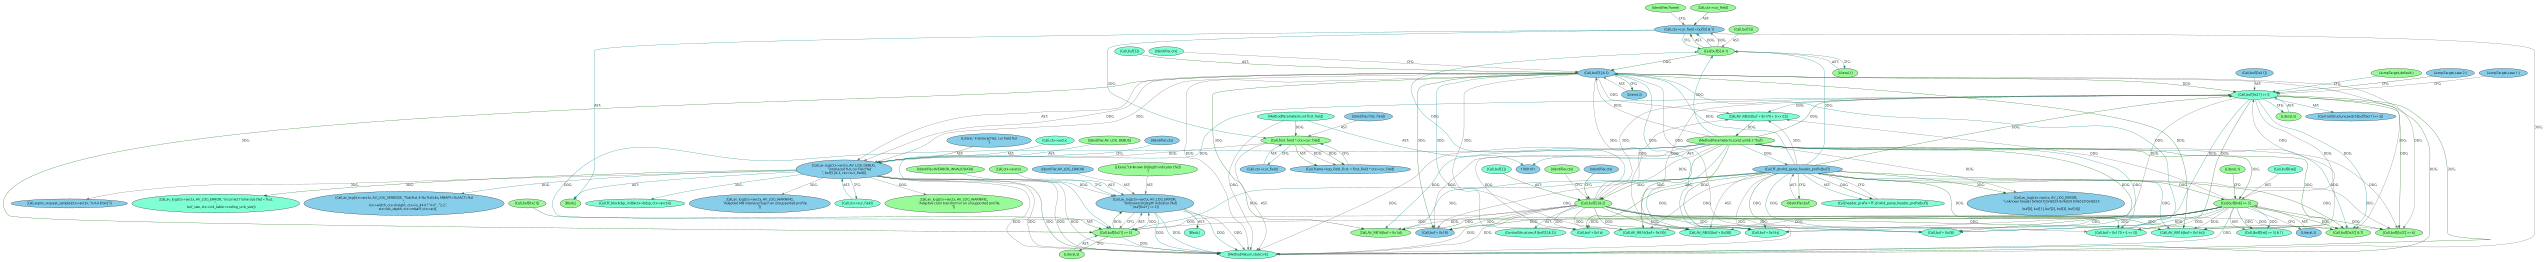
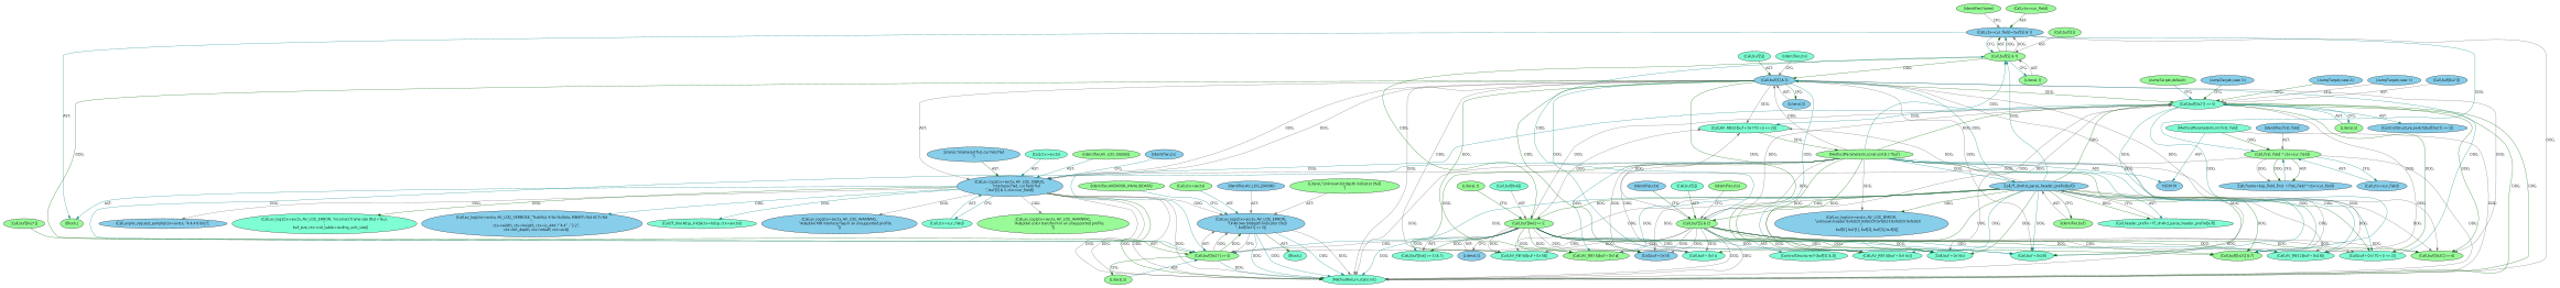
  digraph {
    fontname=Ubuntu
    node [fillcolor=palegreen fontname=Ubuntu style=filled]
    edge [color=gray40 fontname=Ubuntu]
    n1 [fillcolor=skyblue label="(Call,av_log(ctx->avctx, AV_LOG_ERROR,\n               \"Unknown bitdepth indicator (%d)\n\", buf[0x21] >> 5))"]
    n2 [label="(Call,buf[0x21] >> 5)"]
    n3 [fillcolor=aquamarine label="(Block,)"]
    n4 [fillcolor=aquamarine label="(MethodReturn,static int)"]
    n5 [label="(Literal,5)"]
    n6 [fillcolor=skyblue label="(Call,av_log(ctx->avctx, AV_LOG_DEBUG,\n               \"interlaced %d, cur field %d\n\", buf[5] & 3, ctx->cur_field))"]
    n7 [fillcolor=skyblue label="(Call,av_log(ctx->avctx, AV_LOG_WARNING,\n               \"Adaptive MB interlace flag in an unsupported profile.\n\"))"]
    n8 [fillcolor=aquamarine label="(Call,ctx->cur_field)"]
    n9 [label="(Call,av_log(ctx->avctx, AV_LOG_WARNING,\n               \"Adaptive color transform in an unsupported profile.\n\"))"]
    n10 [fillcolor=skyblue label="(Call,avpriv_request_sample(ctx->avctx, \"4:4:4 8 bits\"))"]
    n11 [fillcolor=aquamarine label="(Call,av_log(ctx->avctx, AV_LOG_ERROR, \"incorrect frame size (%d < %u).\n\",\n               buf_size, ctx->cid_table->coding_unit_size))"]
    n12 [fillcolor=skyblue label="(Call,av_log(ctx->avctx, AV_LOG_VERBOSE, \"%dx%d, 4:%s %d bits, MBAFF=%d ACT=%d\n\",\n           ctx->width, ctx->height, ctx->is_444 ? \"4:4\" : \"2:2\",\n           ctx->bit_depth, ctx->mbaff, ctx->act))"]
    n13 [label="(Block,)"]
    n14 [fillcolor=aquamarine label="(Call,ff_blockdsp_init(&ctx->bdsp, ctx->avctx))"]
    n15 [fillcolor=skyblue label="(Call,buf[5] & 3)"]
    n16 [fillcolor=aquamarine label="(Call,buf[0x21] >> 5)"]
    n17 [fillcolor=aquamarine label="(Call,AV_RB32(buf + 0x28))"]
    n18 [fillcolor=aquamarine label="(Call,AV_RB16(buf + 0x16c))"]
    n19 [fillcolor=skyblue label="(Literal,3)"]
    n20 [fillcolor=aquamarine label="(Call,buf + 0x28)"]
    n21 [fillcolor=aquamarine label="(Call,buf + 0x16c)"]
    n22 [label="(Call,AV_RB16(buf + 0x1a))"]
    n23 [fillcolor=skyblue label="(Call,buf + 0x18)"]
    n24 [fillcolor=aquamarine label="(Call,buf + 0x1a)"]
    n25 [fillcolor=aquamarine label="(Call,AV_RB32(buf + 0x170 + (i << 2)))"]
    n26 [label="(Call,buf[0x2C] & 7)"]
    n27 [fillcolor=aquamarine label="(Call,AV_RB16(buf + 0x18))"]
    n28 [label="(Call,buf[0x2C] >> 6)"]
    n29 [fillcolor=aquamarine label="(Call,buf + 0x170 + (i << 2))"]
    n30 [label="(Literal,5)"]
    n31 [fillcolor=skyblue label="(ControlStructure,switch(buf[0x21] >> 5))"]
    n32 [label="(MethodParameterIn,const uint8_t *buf)"]
    n33 [fillcolor=skyblue label="(Call,ff_dnxhd_parse_header_prefix(buf))"]
    n34 [label="(Call,buf[5] & 1)"]
    n35 [label="(Call,buf[5] & 2)"]
    n36 [label="(Call,buf[0x6] >> 5)"]
    n37 [fillcolor=skyblue label="(Call,av_log(ctx->avctx, AV_LOG_ERROR,\n               \"unknown header 0x%02X 0x%02X 0x%02X 0x%02X 0x%02X\n\",\n               buf[0], buf[1], buf[2], buf[3], buf[4]))"]
    n38 [label="(Identifier,buf)"]
    n39 [fillcolor=aquamarine label="(Call,header_prefix = ff_dnxhd_parse_header_prefix(buf))"]
    n40 [fillcolor=skyblue label="(Call,ctx->cur_field = buf[5] & 1)"]
    n41 [label="(Literal,1)"]
    n42 [fillcolor=aquamarine label="(ControlStructure,if (buf[5] & 2))"]
    n43 [fillcolor=aquamarine label="(Call,(buf[0x6] >> 5) & 1)"]
    n44 [fillcolor=skyblue label="(Literal,5)"]
    1000101 [fillcolor=skyblue]
    n46 [label="(Call,first_field ^ ctx->cur_field)"]
    n47 [fillcolor=skyblue label="(Call,frame->top_field_first  = first_field ^ ctx->cur_field)"]
    n48 [fillcolor=skyblue label="(Call,ctx->cur_field)"]
    n49 [fillcolor=aquamarine label="(MethodParameterIn,int first_field)"]
    n50 [label="(Literal,1)"]
    n51 [fillcolor=skyblue label="(Literal,\"interlaced %d, cur field %d\n\")"]
    n52 [label="(Identifier,frame)"]
    n53 [label="(Call,buf[0x21])"]
    n54 [label="(JumpTarget,default:)"]
    n55 [label="(Call,ctx->cur_field)"]
    n56 [label="(Call,ctx->avctx)"]
    n57 [fillcolor=skyblue label="(Identifier,AV_LOG_ERROR)"]
    n58 [label="(Call,buf[5])"]
    n59 [fillcolor=skyblue label="(Identifier,ctx)"]
    n60 [fillcolor=aquamarine label="(Call,buf[0x6])"]
+   n61 [fillcolor=skyblue label="(JumpTarget,case 3:)"]
    n62 [fillcolor=aquamarine label="(Call,buf[5])"]
    n63 [label="(Literal,\"Unknown bitdepth indicator (%d)\n\")"]
    n64 [fillcolor=aquamarine label="(Identifier,ctx)"]
    n65 [fillcolor=aquamarine label="(Call,ctx->avctx)"]
    n66 [label="(Identifier,AV_LOG_DEBUG)"]
    n67 [fillcolor=aquamarine label="(Call,buf[5])"]
    n68 [fillcolor=skyblue label="(Identifier,first_field)"]
    n69 [label="(Identifier,AVERROR_INVALIDDATA)"]
    n70 [fillcolor=skyblue label="(JumpTarget,case 2:)"]
    n71 [fillcolor=skyblue label="(JumpTarget,case 1:)"]
    n72 [fillcolor=skyblue label="(Call,buf[0x21])"]
    n73 [fillcolor=skyblue label="(Identifier,ctx)"]
    n74 [label="(Identifier,ctx)"]
    n1 -> n2 [label="CFG: "]
    n1 -> n3 [color=darkgreen label="AST: "]
    n1 -> n4 [label="DDG: "]
    n1 -> n4 [color=teal label="DDG: "]
    n1 -> n4 [color=teal label="DDG: "]
    n1 -> n4 [color=teal label="DDG: "]
    n2 -> n1 [label="AST: "]
    n2 -> n1 [label="DDG: "]
    n2 -> n1 [color=darkgreen label="DDG: "]
    n2 -> n4 [color=teal label="DDG: "]
    n2 -> n5 [color=darkgreen label="CFG: "]
    n5 -> n2 [color=teal label="AST: "]
    n6 -> n1 [label="DDG: "]
    n6 -> n4 [label="DDG: "]
    n6 -> n4 [label="DDG: "]
    n6 -> n4 [label="DDG: "]
    n6 -> n4 [label="DDG: "]
    n6 -> n4 [color=darkgreen label="DDG: "]
    n6 -> n7 [label="DDG: "]
    n6 -> n8 [color=teal label="CFG: "]
    n6 -> n9 [label="DDG: "]
    n6 -> n10 [label="DDG: "]
    n6 -> n11 [color=darkgreen label="DDG: "]
    n6 -> n12 [color=teal label="DDG: "]
    n6 -> n13 [color=teal label="AST: "]
    n6 -> n14 [color=teal label="DDG: "]
    n8 -> n6 [color=teal label="AST: "]
    n15 -> n2 [color=darkgreen label="DDG: "]
    n15 -> n4 [label="DDG: "]
    n15 -> n6 [label="AST: "]
    n15 -> n6 [label="DDG: "]
    n15 -> n6 [label="DDG: "]
    n15 -> n16 [color=darkgreen label="DDG: "]
    n15 -> n17 [label="DDG: "]
    n15 -> n18 [color=darkgreen label="DDG: "]
    n15 -> n19 [color=darkgreen label="CFG: "]
    n15 -> n20 [label="DDG: "]
    n15 -> n21 [color=teal label="DDG: "]
    n15 -> n22 [color=darkgreen label="DDG: "]
    n15 -> n23 [color=darkgreen label="DDG: "]
    n15 -> n24 [color=teal label="DDG: "]
    n15 -> n25 [label="DDG: "]
    n15 -> n26 [label="DDG: "]
    n15 -> n27 [label="DDG: "]
    n15 -> n28 [label="DDG: "]
    n16 -> n2 [color=teal label="DDG: "]
    n16 -> n4 [color=darkgreen label="DDG: "]
    n16 -> n4 [color=darkgreen label="DDG: "]
    n16 -> n17 [label="DDG: "]
    n16 -> n18 [label="DDG: "]
    n16 -> n20 [color=teal label="DDG: "]
    n16 -> n21 [label="DDG: "]
    n16 -> n25 [color=teal label="DDG: "]
    n16 -> n26 [color=teal label="DDG: "]
    n16 -> n28 [color=darkgreen label="DDG: "]
    n16 -> n29 [color=darkgreen label="DDG: "]
    n16 -> n30 [color=teal label="CFG: "]
    n16 -> n31 [color=teal label="AST: "]
    n19 -> n15 [label="AST: "]
    n25 -> n32 [color=darkgreen label="DDG: "]
    n29 -> n15 [color=teal label="DDG: "]
    n30 -> n16 [color=teal label="AST: "]
    n32 -> n2 [color=teal label="DDG: "]
    n32 -> n4 [label="DDG: "]
    n32 -> n15 [label="DDG: "]
    n32 -> n16 [color=darkgreen label="DDG: "]
    n32 -> n17 [color=teal label="DDG: "]
    n32 -> n18 [color=darkgreen label="DDG: "]
    n32 -> n20 [color=darkgreen label="DDG: "]
    n32 -> n21 [color=darkgreen label="DDG: "]
    n32 -> n22 [color=teal label="DDG: "]
    n32 -> n23 [label="DDG: "]
    n32 -> n24 [label="DDG: "]
    n32 -> n26 [color=teal label="DDG: "]
    n32 -> n27 [color=darkgreen label="DDG: "]
    n32 -> n28 [label="DDG: "]
    n32 -> n29 [color=teal label="DDG: "]
    n32 -> n33 [color=teal label="DDG: "]
    n32 -> n34 [color=teal label="DDG: "]
    n32 -> n35 [label="DDG: "]
-   n32 -> n36 [color=darkgreen label="DDG: "]
+   n34 -> n36 [color=darkgreen label="DDG: "]
    n32 -> n37 [label="DDG: "]
    n32 -> 1000101 [color=teal label="AST: "]
    n33 -> n2 [color=teal label="DDG: "]
    n33 -> n4 [label="DDG: "]
    n33 -> n15 [color=teal label="DDG: "]
    n33 -> n16 [color=darkgreen label="DDG: "]
-   n33 -> n17 [label="AST: "]
+   n33 -> n17 [label="DDG: "]
    n33 -> n18 [color=teal label="DDG: "]
    n33 -> n20 [color=teal label="DDG: "]
    n33 -> n21 [color=darkgreen label="DDG: "]
    n33 -> n22 [color=teal label="DDG: "]
    n33 -> n23 [label="DDG: "]
    n33 -> n24 [color=darkgreen label="DDG: "]
    n33 -> n25 [label="DDG: "]
    n33 -> n26 [color=darkgreen label="DDG: "]
    n33 -> n27 [label="DDG: "]
    n33 -> n28 [label="DDG: "]
    n33 -> n29 [color=darkgreen label="DDG: "]
    n33 -> n34 [color=teal label="DDG: "]
    n33 -> n35 [color=darkgreen label="DDG: "]
    n33 -> n36 [color=darkgreen label="DDG: "]
    n33 -> n37 [color=darkgreen label="DDG: "]
    n33 -> n38 [color=darkgreen label="CFG: "]
    n33 -> n39 [color=teal label="AST: "]
    n33 -> n39 [color=darkgreen label="DDG: "]
    n34 -> n15 [color=darkgreen label="DDG: "]
    n34 -> n40 [color=darkgreen label="AST: "]
    n34 -> n40 [color=teal label="DDG: "]
    n34 -> n40 [label="DDG: "]
    n34 -> n41 [color=teal label="CFG: "]
    n35 -> n2 [label="DDG: "]
    n35 -> n4 [label="DDG: "]
    n35 -> n4 [label="DDG: "]
    n35 -> n16 [label="DDG: "]
    n35 -> n17 [color=darkgreen label="DDG: "]
    n35 -> n18 [color=darkgreen label="DDG: "]
    n35 -> n20 [color=teal label="DDG: "]
    n35 -> n21 [color=darkgreen label="DDG: "]
    n35 -> n22 [label="DDG: "]
    n35 -> n23 [label="DDG: "]
    n35 -> n24 [label="DDG: "]
    n35 -> n25 [label="DDG: "]
    n35 -> n26 [color=darkgreen label="DDG: "]
    n35 -> n27 [label="DDG: "]
    n35 -> n28 [label="DDG: "]
    n35 -> n29 [label="DDG: "]
    n35 -> n34 [color=teal label="DDG: "]
    n35 -> n42 [color=teal label="AST: "]
    n36 -> n2 [label="DDG: "]
    n36 -> n4 [color=teal label="DDG: "]
    n36 -> n16 [label="DDG: "]
    n36 -> n17 [color=teal label="DDG: "]
    n36 -> n18 [label="DDG: "]
    n36 -> n20 [color=teal label="DDG: "]
    n36 -> n21 [color=teal label="DDG: "]
    n36 -> n22 [color=darkgreen label="DDG: "]
    n36 -> n23 [color=darkgreen label="DDG: "]
    n36 -> n24 [label="DDG: "]
    n36 -> n25 [label="DDG: "]
    n36 -> n26 [color=darkgreen label="DDG: "]
    n36 -> n27 [label="DDG: "]
    n36 -> n28 [color=darkgreen label="DDG: "]
    n36 -> n29 [label="DDG: "]
    n36 -> n43 [label="AST: "]
    n36 -> n43 [color=darkgreen label="DDG: "]
    n36 -> n43 [color=teal label="DDG: "]
    n36 -> n44 [label="CFG: "]
    n38 -> n33 [label="AST: "]
    n39 -> n33 [label="CFG: "]
    n40 -> n4 [label="DDG: "]
    n40 -> n13 [color=teal label="AST: "]
    n40 -> n34 [color=teal label="CFG: "]
    n40 -> n46 [color=teal label="DDG: "]
    n41 -> n34 [label="AST: "]
    n44 -> n36 [label="AST: "]
-   n46 -> n4 [label="AST: "]
+   n46 -> n4 [label="DDG: "]
    n46 -> n6 [label="DDG: "]
    n46 -> n47 [color=darkgreen label="AST: "]
    n46 -> n47 [label="DDG: "]
    n46 -> n47 [color=darkgreen label="DDG: "]
    n46 -> n48 [color=teal label="CFG: "]
    n47 -> n46 [color=teal label="CFG: "]
    n48 -> n46 [color=teal label="AST: "]
    n49 -> n4 [label="DDG: "]
    n49 -> 1000101 [color=teal label="AST: "]
    n49 -> n46 [color=darkgreen label="DDG: "]
    n50 -> n36 [color=darkgreen label="CFG: "]
    n51 -> n6 [color=darkgreen label="AST: "]
    n52 -> n40 [label="CFG: "]
    n53 -> n2 [color=darkgreen label="AST: "]
    n54 -> n16 [color=teal label="CFG: "]
    n55 -> n40 [color=darkgreen label="AST: "]
    n56 -> n1 [color=teal label="AST: "]
    n57 -> n1 [label="AST: "]
    n58 -> n34 [label="AST: "]
    n59 -> n35 [color=darkgreen label="CFG: "]
    n60 -> n36 [label="AST: "]
+   n61 -> n16 [color=darkgreen label="CFG: "]
    n62 -> n15 [color=darkgreen label="AST: "]
    n63 -> n1 [label="AST: "]
    n64 -> n15 [label="CFG: "]
    n65 -> n6 [color=teal label="AST: "]
    n66 -> n6 [color=teal label="AST: "]
    n67 -> n35 [color=darkgreen label="AST: "]
    n68 -> n46 [label="AST: "]
    n69 -> n1 [color=teal label="CFG: "]
    n70 -> n16 [color=darkgreen label="CFG: "]
    n71 -> n16 [label="CFG: "]
    n72 -> n16 [label="AST: "]
    n73 -> n6 [color=teal label="CFG: "]
    n74 -> n35 [label="CFG: "]
  }
